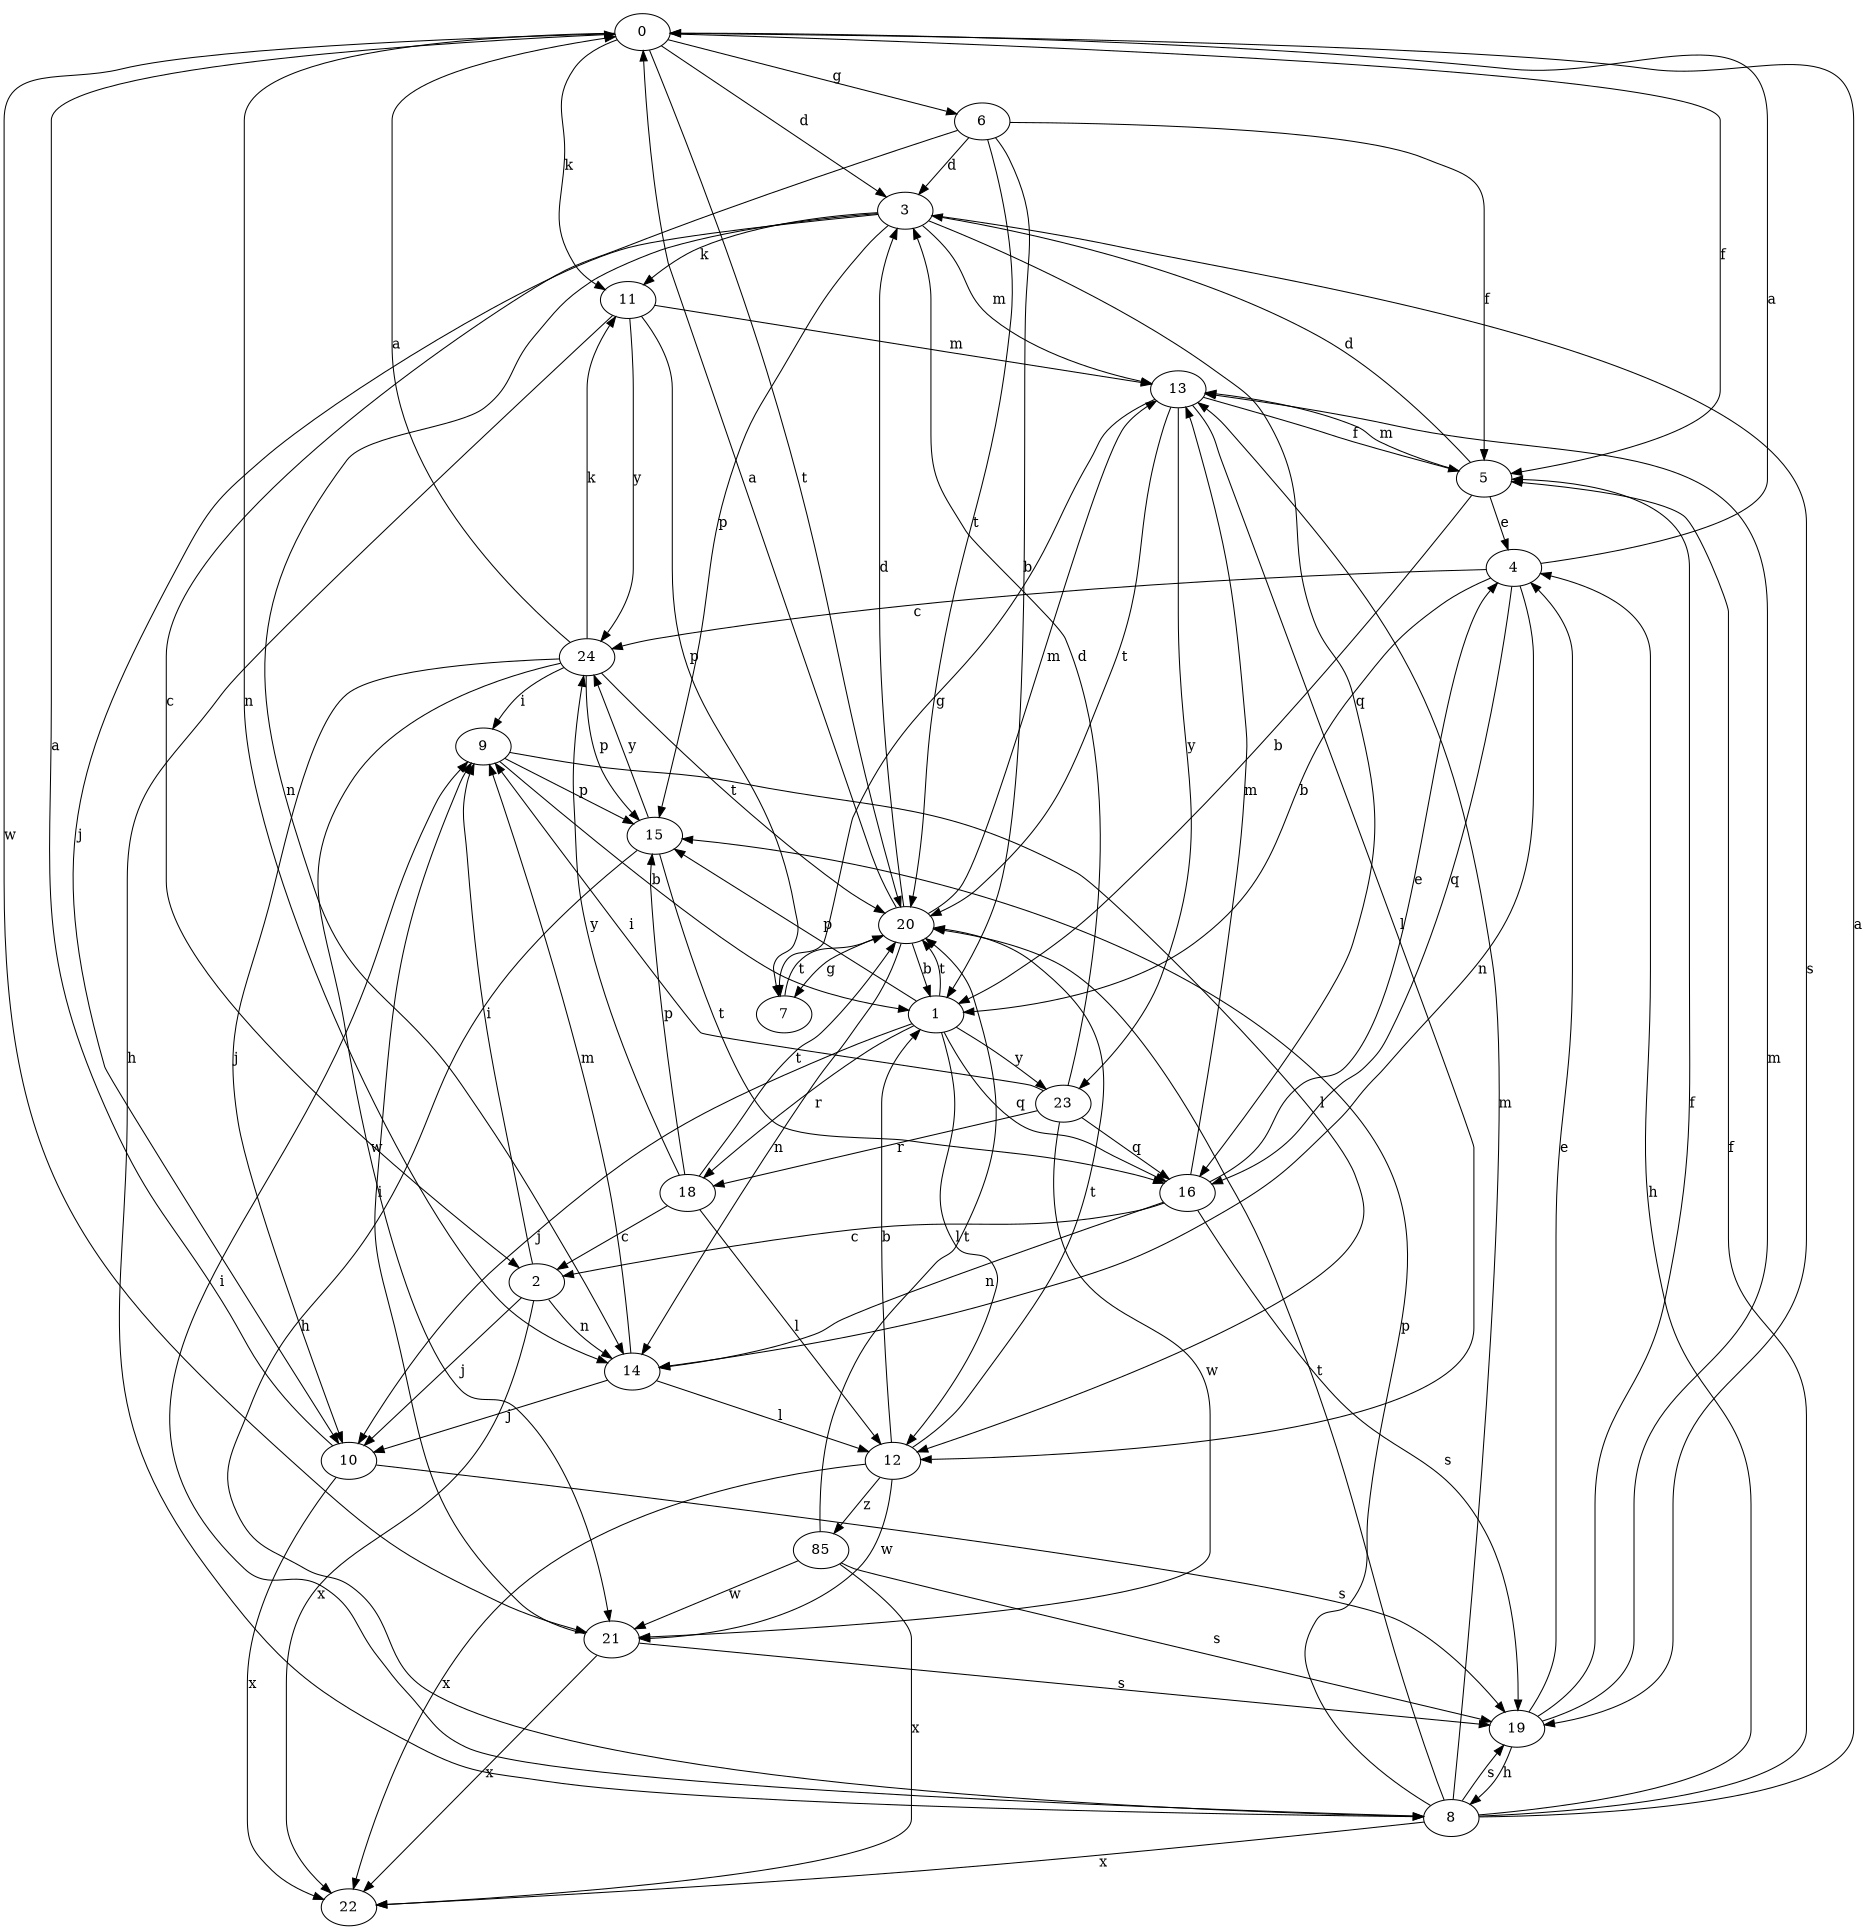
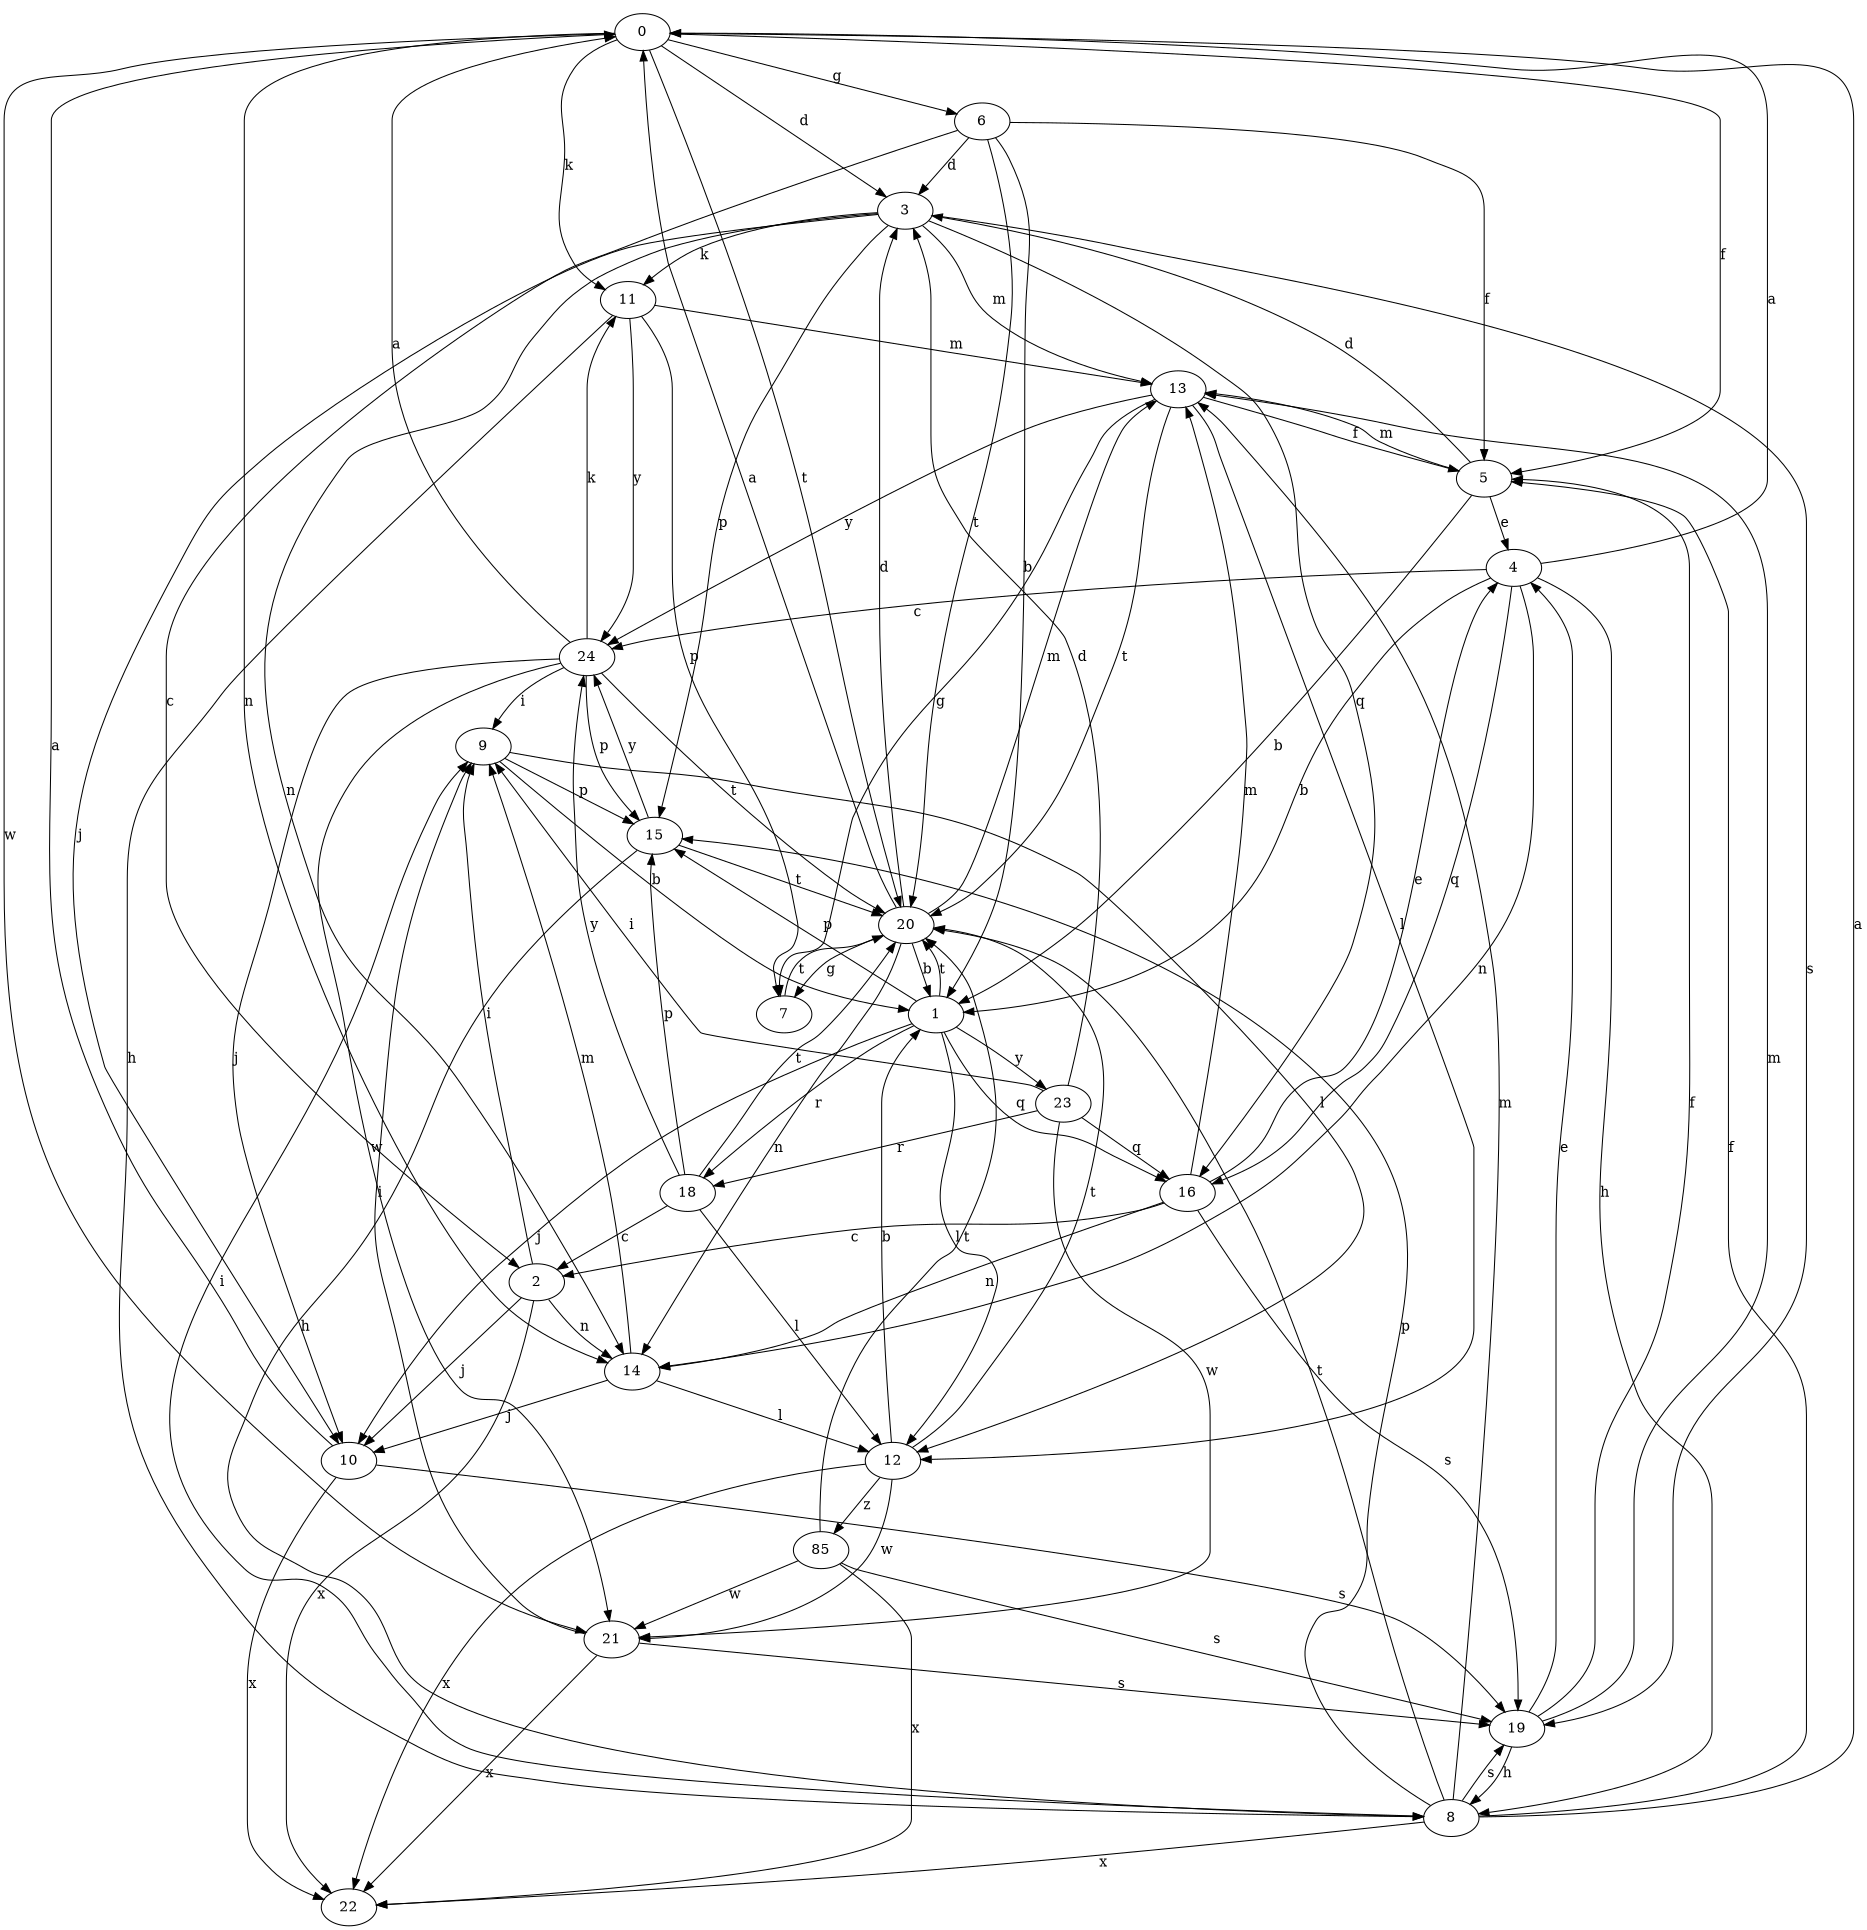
  strict digraph {
    0
    3
    5
    6
    11
    14
    20
    21
    10
    15
    16
    13
    19
    1
    4
    2
    8
    24
    7
    12
    9
    22
    18
    23
    n25 [label=85]
    0 -> 3 [label=d]
    0 -> 5 [label=f]
    0 -> 6 [label=g]
    0 -> 11 [label=k]
    0 -> 14 [label=n]
    0 -> 20 [label=t]
    0 -> 21 [label=w]
    3 -> 11 [label=k]
    3 -> 14 [label=n]
    3 -> 10 [label=j]
    3 -> 15 [label=p]
    3 -> 16 [label=q]
    3 -> 13 [label=m]
    3 -> 19 [label=s]
    5 -> 3 [label=d]
    5 -> 13 [label=m]
    5 -> 1 [label=b]
    5 -> 4 [label=e]
    6 -> 3 [label=d]
    6 -> 5 [label=f]
    6 -> 20 [label=t]
    6 -> 1 [label=b]
    6 -> 2 [label=c]
    11 -> 13 [label=m]
    11 -> 8 [label=h]
    11 -> 24 [label=y]
    11 -> 7 [label=p]
    14 -> 10 [label=j]
    14 -> 12 [label=l]
    14 -> 9 [label=m]
    20 -> 0 [label=a]
    20 -> 3 [label=d]
    20 -> 14 [label=n]
    20 -> 13 [label=m]
    20 -> 1 [label=b]
    20 -> 7 [label=g]
    21 -> 19 [label=s]
    21 -> 9 [label=i]
    21 -> 22 [label=x]
    10 -> 0 [label=a]
    10 -> 19 [label=s]
    10 -> 22 [label=x]
-   15 -> 16 [label=t]
+   15 -> 20 [label=t]
    15 -> 8 [label=h]
    15 -> 24 [label=y]
    16 -> 14 [label=n]
    16 -> 13 [label=m]
    16 -> 19 [label=s]
    16 -> 4 [label=e]
    16 -> 2 [label=c]
    13 -> 5 [label=f]
    13 -> 20 [label=t]
-   13 -> 23 [label=y]
+   13 -> 24 [label=y]
    13 -> 7 [label=g]
    13 -> 12 [label=l]
    19 -> 5 [label=f]
    19 -> 13 [label=m]
    19 -> 4 [label=e]
    19 -> 8 [label=h]
    1 -> 20 [label=t]
    1 -> 10 [label=j]
    1 -> 15 [label=p]
    1 -> 16 [label=q]
    1 -> 12 [label=l]
    1 -> 18 [label=r]
    1 -> 23 [label=y]
    4 -> 0 [label=a]
    4 -> 14 [label=n]
    4 -> 16 [label=q]
    4 -> 1 [label=b]
-   8 -> 4 [label=h]
+   4 -> 8 [label=h]
    4 -> 24 [label=c]
    2 -> 14 [label=n]
    2 -> 10 [label=j]
    2 -> 9 [label=i]
    2 -> 22 [label=x]
    8 -> 0 [label=a]
    8 -> 5 [label=f]
    8 -> 20 [label=t]
    8 -> 15 [label=p]
    8 -> 13 [label=m]
    8 -> 19 [label=s]
    8 -> 9 [label=i]
    8 -> 22 [label=x]
    24 -> 0 [label=a]
    24 -> 11 [label=k]
    24 -> 20 [label=t]
    24 -> 21 [label=w]
    24 -> 10 [label=j]
    24 -> 15 [label=p]
    24 -> 9 [label=i]
    7 -> 20 [label=t]
    12 -> 20 [label=t]
    12 -> 21 [label=w]
    12 -> 1 [label=b]
    12 -> 22 [label=x]
    12 -> n25 [label=z]
    9 -> 15 [label=p]
    9 -> 1 [label=b]
    9 -> 12 [label=l]
    18 -> 20 [label=t]
    18 -> 15 [label=p]
    18 -> 2 [label=c]
    18 -> 24 [label=y]
    18 -> 12 [label=l]
    23 -> 3 [label=d]
    23 -> 21 [label=w]
    23 -> 16 [label=q]
    23 -> 9 [label=i]
    23 -> 18 [label=r]
    n25 -> 20 [label=t]
    n25 -> 21 [label=w]
    n25 -> 19 [label=s]
    n25 -> 22 [label=x]
  }
